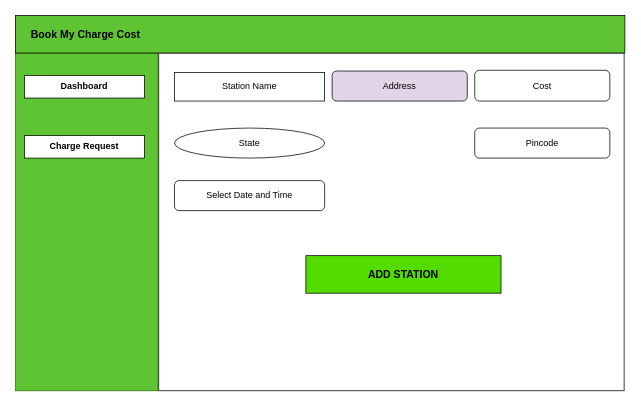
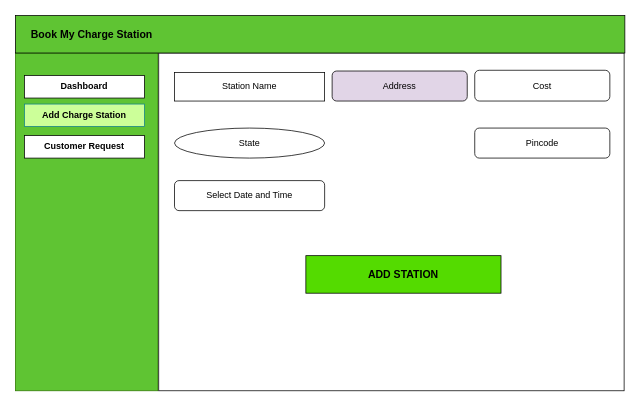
  <mxCell id="0" />
  <mxCell id="1" parent="0" />
  <mxCell id="2" value="" style="rounded=0;whiteSpace=wrap;html=1;fillColor=#5FC433;strokeColor=#2D7600;fontColor=#ffffff;" vertex="1" parent="1"><mxGeometry x="20" y="70" width="190" height="450" as="geometry" /></mxCell>
  <mxCell id="3" value="Text" style="text;html=1;strokeColor=none;fillColor=none;align=center;verticalAlign=middle;whiteSpace=wrap;rounded=0;" vertex="1" parent="1"><mxGeometry x="402" y="230" width="60" height="30" as="geometry" /></mxCell>
  <mxCell id="4" value="" style="rounded=0;whiteSpace=wrap;html=1;" vertex="1" parent="1"><mxGeometry x="211" y="70" width="620" height="450" as="geometry" /></mxCell>
  <mxCell id="5" value="Station Name" style="whiteSpace=wrap;html=1;rounded=0;" vertex="1" parent="1"><mxGeometry x="232" y="96" width="200" height="38" as="geometry" /></mxCell>
  <mxCell id="6" value="Address" style="rounded=1;whiteSpace=wrap;html=1;fillColor=#e1d5e7;" vertex="1" parent="1"><mxGeometry x="442" y="94" width="180" height="40" as="geometry" /></mxCell>
  <mxCell id="7" value="Cost" style="rounded=1;whiteSpace=wrap;html=1;" vertex="1" parent="1"><mxGeometry x="632" y="93" width="180" height="41" as="geometry" /></mxCell>
  <mxCell id="8" value="State" style="ellipse;whiteSpace=wrap;html=1;" vertex="1" parent="1"><mxGeometry x="232" y="170" width="200" height="40" as="geometry" /></mxCell>
  <mxCell id="9" value="Pincode" style="rounded=1;whiteSpace=wrap;html=1;" vertex="1" parent="1"><mxGeometry x="632" y="170" width="180" height="40" as="geometry" /></mxCell>
  <mxCell id="10" value="Select Date and Time" style="rounded=1;whiteSpace=wrap;html=1;" vertex="1" parent="1"><mxGeometry x="232" y="240" width="200" height="40" as="geometry" /></mxCell>
+ <mxCell id="11" value="Add Charge Station" style="rounded=0;whiteSpace=wrap;html=1;fontStyle=1;fillColor=#CCFF99;strokeColor=#0e8088;" vertex="1" parent="1"><mxGeometry x="32" y="138" width="160" height="30" as="geometry" /></mxCell>
  <mxCell id="12" value="Dashboard" style="rounded=0;whiteSpace=wrap;html=1;strokeWidth=1;perimeterSpacing=1;fontStyle=1" vertex="1" parent="1"><mxGeometry x="32" y="100" width="160" height="30" as="geometry" /></mxCell>
- <mxCell id="13" value="Charge Request" style="rounded=0;whiteSpace=wrap;html=1;fontStyle=1" vertex="1" parent="1"><mxGeometry x="32" y="180" width="160" height="30" as="geometry" /></mxCell>
+ <mxCell id="13" value="Customer Request" style="rounded=0;whiteSpace=wrap;html=1;fontStyle=1" vertex="1" parent="1"><mxGeometry x="32" y="180" width="160" height="30" as="geometry" /></mxCell>
  <mxCell id="14" value="&lt;b&gt;&lt;font style=&quot;font-size: 14px;&quot;&gt;ADD STATION&lt;/font&gt;&lt;/b&gt;" style="rounded=0;whiteSpace=wrap;html=1;fillColor=#54DB00;" vertex="1" parent="1"><mxGeometry x="407" y="340" width="260" height="50" as="geometry" /></mxCell>
  <mxCell id="15" value="" style="rounded=0;whiteSpace=wrap;html=1;fillColor=#5FC433;" vertex="1" parent="1"><mxGeometry x="20" y="20" width="812" height="50" as="geometry" /></mxCell>
- <mxCell id="16" value="Book My Charge Cost" style="text;html=1;strokeColor=none;fillColor=none;align=left;verticalAlign=middle;whiteSpace=wrap;rounded=0;fontStyle=1;fontSize=14;" vertex="1" parent="1"><mxGeometry x="39" y="30" width="190" height="30" as="geometry" /></mxCell>
+ <mxCell id="16" value="Book My Charge Station" style="text;html=1;strokeColor=none;fillColor=none;align=left;verticalAlign=middle;whiteSpace=wrap;rounded=0;fontStyle=1;fontSize=14;" vertex="1" parent="1"><mxGeometry x="39" y="30" width="190" height="30" as="geometry" /></mxCell>
